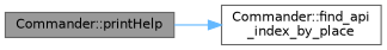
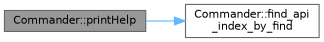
  digraph {
    rankdir=LR
    fontname="DejaVu Sans"
    node [fontname="DejaVu Sans" fontsize=10 shape=box style=filled]
    n1 [color=gray40 fillcolor=grey60 fontcolor=black height=0.2 label="Commander::printHelp" width=0.4]
-   n2 [color=grey40 fillcolor=white height=0.2 label="Commander::find_api\l_index_by_place" width=0.4]
+   n2 [color=grey40 fillcolor=white height=0.2 label="Commander::find_api\l_index_by_find" width=0.4]
    n1 -> n2 [color=steelblue1 fontname="DejaVu Sans" fontsize=10 labelfontname=Helvetica labelfontsize=10 style=solid]
  }
